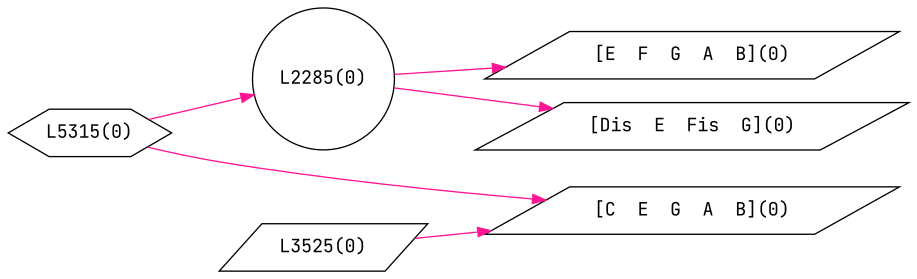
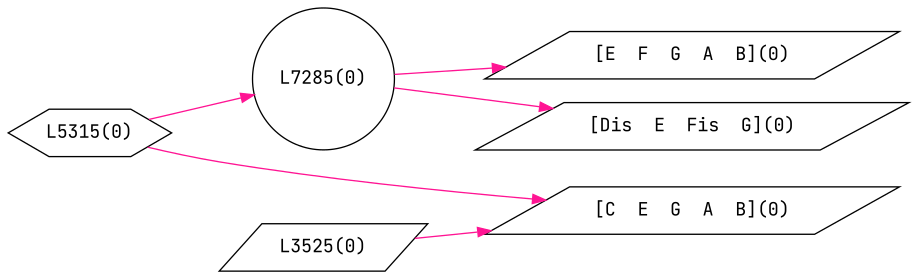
  digraph {
    fontname="JetBrains Mono"
    rankdir=LR
    node [fontname="JetBrains Mono" shape=parallelogram]
    edge [color=deeppink fontname="JetBrains Mono"]
    "L5315(0)" [shape=hexagon]
    "L3525(0)"
-   "L2285(0)" [shape=circle]
+   "L2285(0)" [shape=circle label="L7285(0)"]
    "[C  E  G  A  B](0)"
    "[E  F  G  A  B](0)"
    "[Dis  E  Fis  G](0)"
    subgraph sub_1 {
      rank=min
      "L5315(0)"
    }
    subgraph sub_2 {
      rank=same
      "L3525(0)"
      "L2285(0)"
    }
    subgraph sub_3 {
      rank=max
      "[C  E  G  A  B](0)"
      "[E  F  G  A  B](0)"
      "[Dis  E  Fis  G](0)"
    }
    "L5315(0)" -> "L2285(0)"
    "L5315(0)" -> "[C  E  G  A  B](0)"
    "L3525(0)" -> "[C  E  G  A  B](0)"
    "L2285(0)" -> "[E  F  G  A  B](0)"
    "L2285(0)" -> "[Dis  E  Fis  G](0)"
  }
